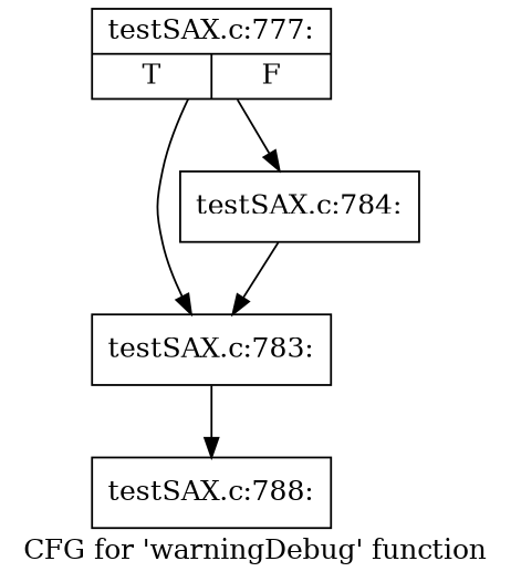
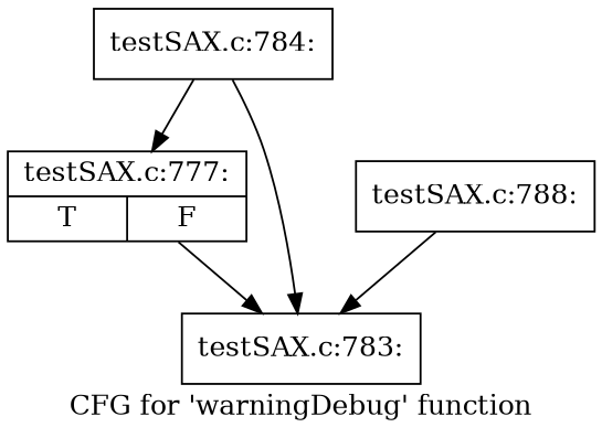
  digraph {
    label="CFG for 'warningDebug' function"
    node [shape=record]
    n1 [label="{testSAX.c:777:|{<s0>T|<s1>F}}"]
    n2 [label="{testSAX.c:783:}"]
    n3 [label="{testSAX.c:784:}"]
    n4 [label="{testSAX.c:788:}"]
    n1 -> n2
-   n1 -> n3
-   n2 -> n4
+   n3 -> n1
+   n4 -> n2
    n3 -> n2
  }
